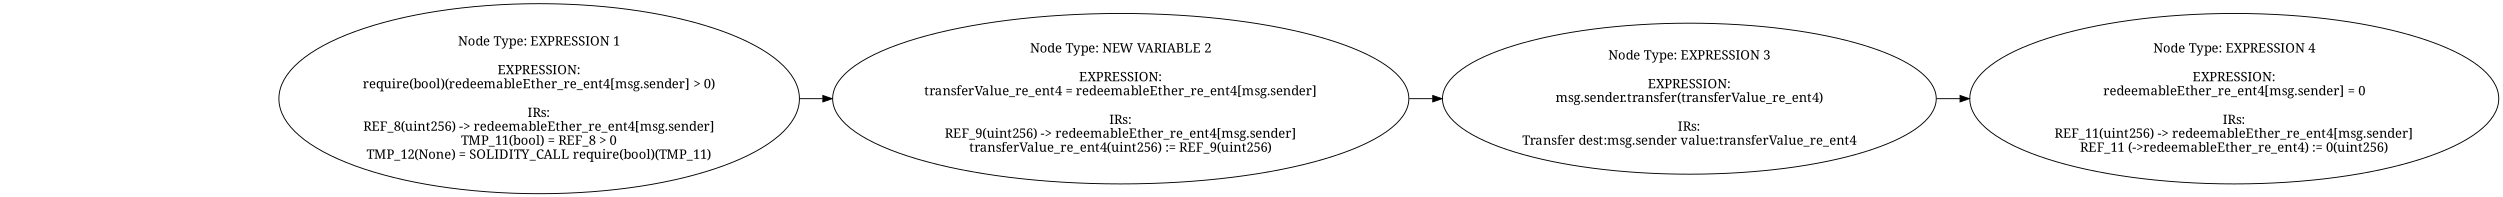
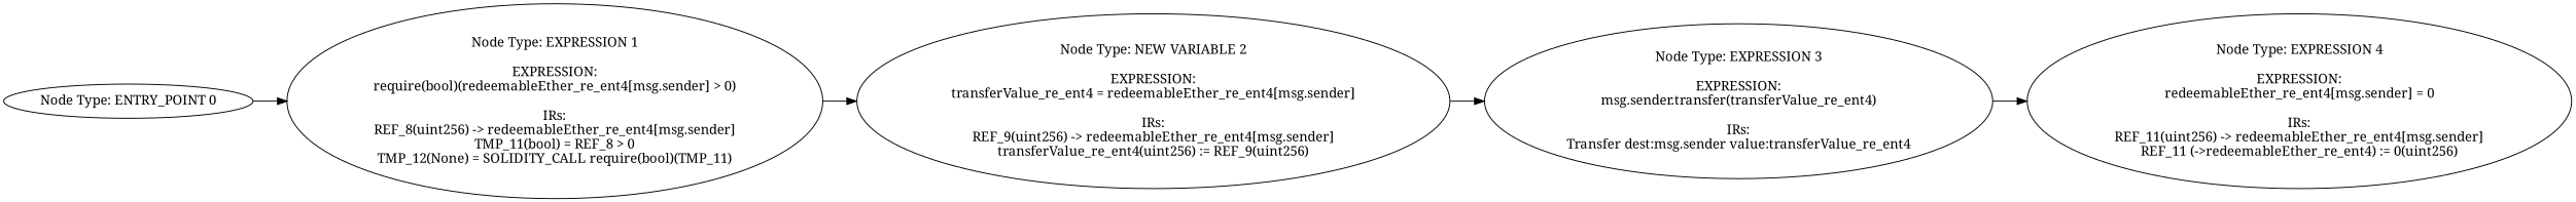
  digraph {
    rankdir=LR
    fontname="Noto Serif"
    node [fontname="Noto Serif"]
    edge [fontname="Noto Serif"]
+   n1 [label="Node Type: ENTRY_POINT 0\n"]
    n2 [label="Node Type: EXPRESSION 1\n\nEXPRESSION:\nrequire(bool)(redeemableEther_re_ent4[msg.sender] > 0)\n\nIRs:\nREF_8(uint256) -> redeemableEther_re_ent4[msg.sender]\nTMP_11(bool) = REF_8 > 0\nTMP_12(None) = SOLIDITY_CALL require(bool)(TMP_11)"]
    n3 [label="Node Type: NEW VARIABLE 2\n\nEXPRESSION:\ntransferValue_re_ent4 = redeemableEther_re_ent4[msg.sender]\n\nIRs:\nREF_9(uint256) -> redeemableEther_re_ent4[msg.sender]\ntransferValue_re_ent4(uint256) := REF_9(uint256)"]
    n4 [label="Node Type: EXPRESSION 3\n\nEXPRESSION:\nmsg.sender.transfer(transferValue_re_ent4)\n\nIRs:\nTransfer dest:msg.sender value:transferValue_re_ent4"]
    n5 [label="Node Type: EXPRESSION 4\n\nEXPRESSION:\nredeemableEther_re_ent4[msg.sender] = 0\n\nIRs:\nREF_11(uint256) -> redeemableEther_re_ent4[msg.sender]\nREF_11 (->redeemableEther_re_ent4) := 0(uint256)"]
+   n1 -> n2
    n2 -> n3
    n3 -> n4
    n4 -> n5
  }
